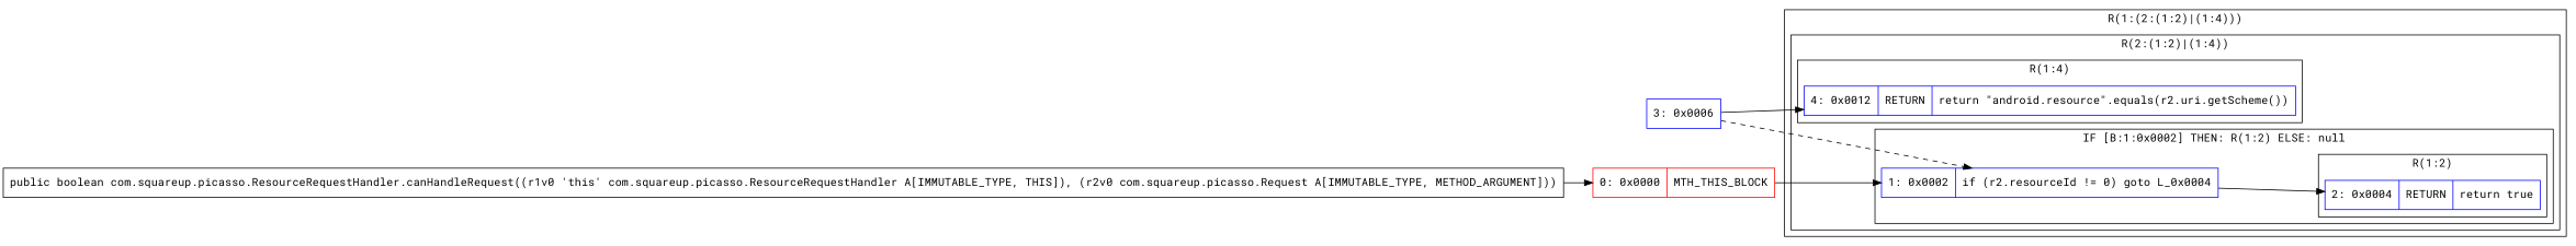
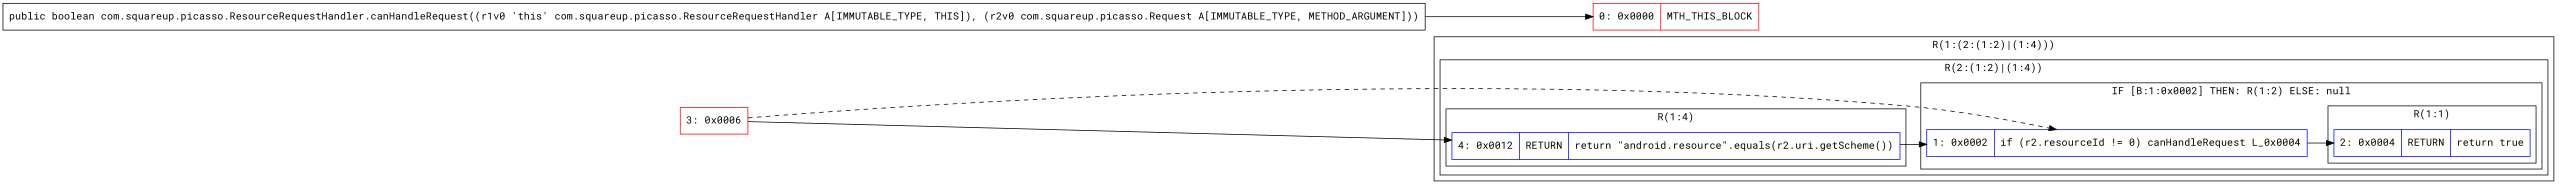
  digraph {
    fontname="Roboto Mono"
    rankdir=LR
    node [color=blue fontname="Roboto Mono" shape=record]
    edge [fontname="Roboto Mono"]
    n1 [label="{2\:\ 0x0004|RETURN\l|return true\l}"]
-   n2 [label="{1\:\ 0x0002|if (r2.resourceId != 0) goto L_0x0004\l}"]
+   n2 [label="{1\:\ 0x0002|if (r2.resourceId != 0) canHandleRequest L_0x0004\l}"]
    n3 [label="{4\:\ 0x0012|RETURN\l|return \"android.resource\".equals(r2.uri.getScheme())\l}"]
-   n4 [label="{3\:\ 0x0006}"]
+   n4 [color=red label="{3\:\ 0x0006}"]
    n5 [color=red label="{0\:\ 0x0000|MTH_THIS_BLOCK\l}"]
    n6 [label="{public boolean com.squareup.picasso.ResourceRequestHandler.canHandleRequest((r1v0 'this' com.squareup.picasso.ResourceRequestHandler A[IMMUTABLE_TYPE, THIS]), (r2v0 com.squareup.picasso.Request A[IMMUTABLE_TYPE, METHOD_ARGUMENT])) }" color=""]
    subgraph cluster_1 {
      label="R(1:(2:(1:2)|(1:4)))"
      subgraph cluster_2 {
        label="R(2:(1:2)|(1:4))"
        subgraph cluster_3 {
          label="IF [B:1:0x0002] THEN: R(1:2) ELSE: null"
          n2
          subgraph cluster_4 {
-           label="R(1:2)"
+           label="R(1:1)"
            n1
          }
        }
        subgraph cluster_5 {
          label="R(1:4)"
          n3
        }
      }
    }
    n2 -> n1
    n4 -> n2 [style=dashed]
    n4 -> n3
-   n5 -> n2
+   n3 -> n2
    n6 -> n5
  }
